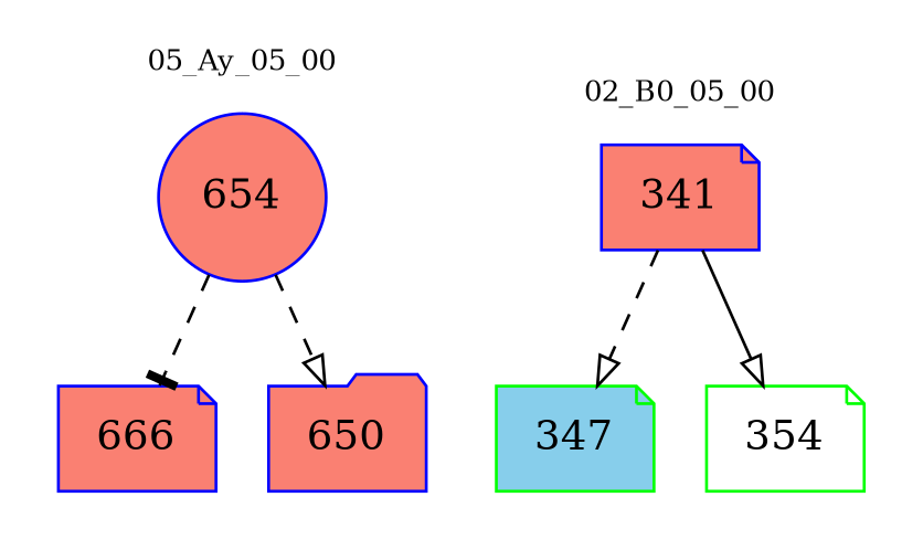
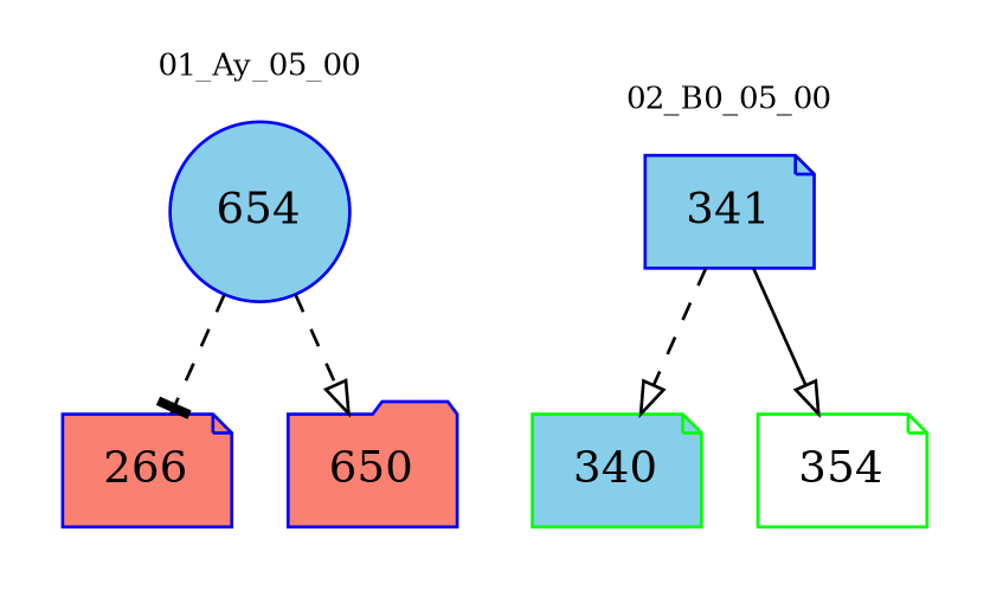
  digraph {
    node [color=blue fillcolor=skyblue shape=note style=filled]
    edge [arrowhead=onormal color=black style=dashed]
-   n1 [fillcolor=salmon label=654 shape=circle]
-   n2 [fillcolor=salmon label=666]
+   n1 [label=654 shape=circle]
+   n2 [fillcolor=salmon label=266]
    n3 [fillcolor=salmon label=650 shape=folder]
-   n4 [fillcolor=salmon label=341]
-   n5 [color=green label=347]
+   n4 [label=341]
+   n5 [color=green label=340]
    n6 [color=green fillcolor=white label=354]
    subgraph cluster_1 {
      color=white
      fontsize=10
-     label="05_Ay_05_00"
+     label="01_Ay_05_00"
      n1
      n2
      n3
    }
    subgraph cluster_2 {
      color=white
      fontsize=10
      label="02_B0_05_00"
      n4
      n5
      n6
    }
    n1 -> n2 [arrowhead=tee]
    n1 -> n3
    n4 -> n5
    n4 -> n6 [style=solid]
  }
